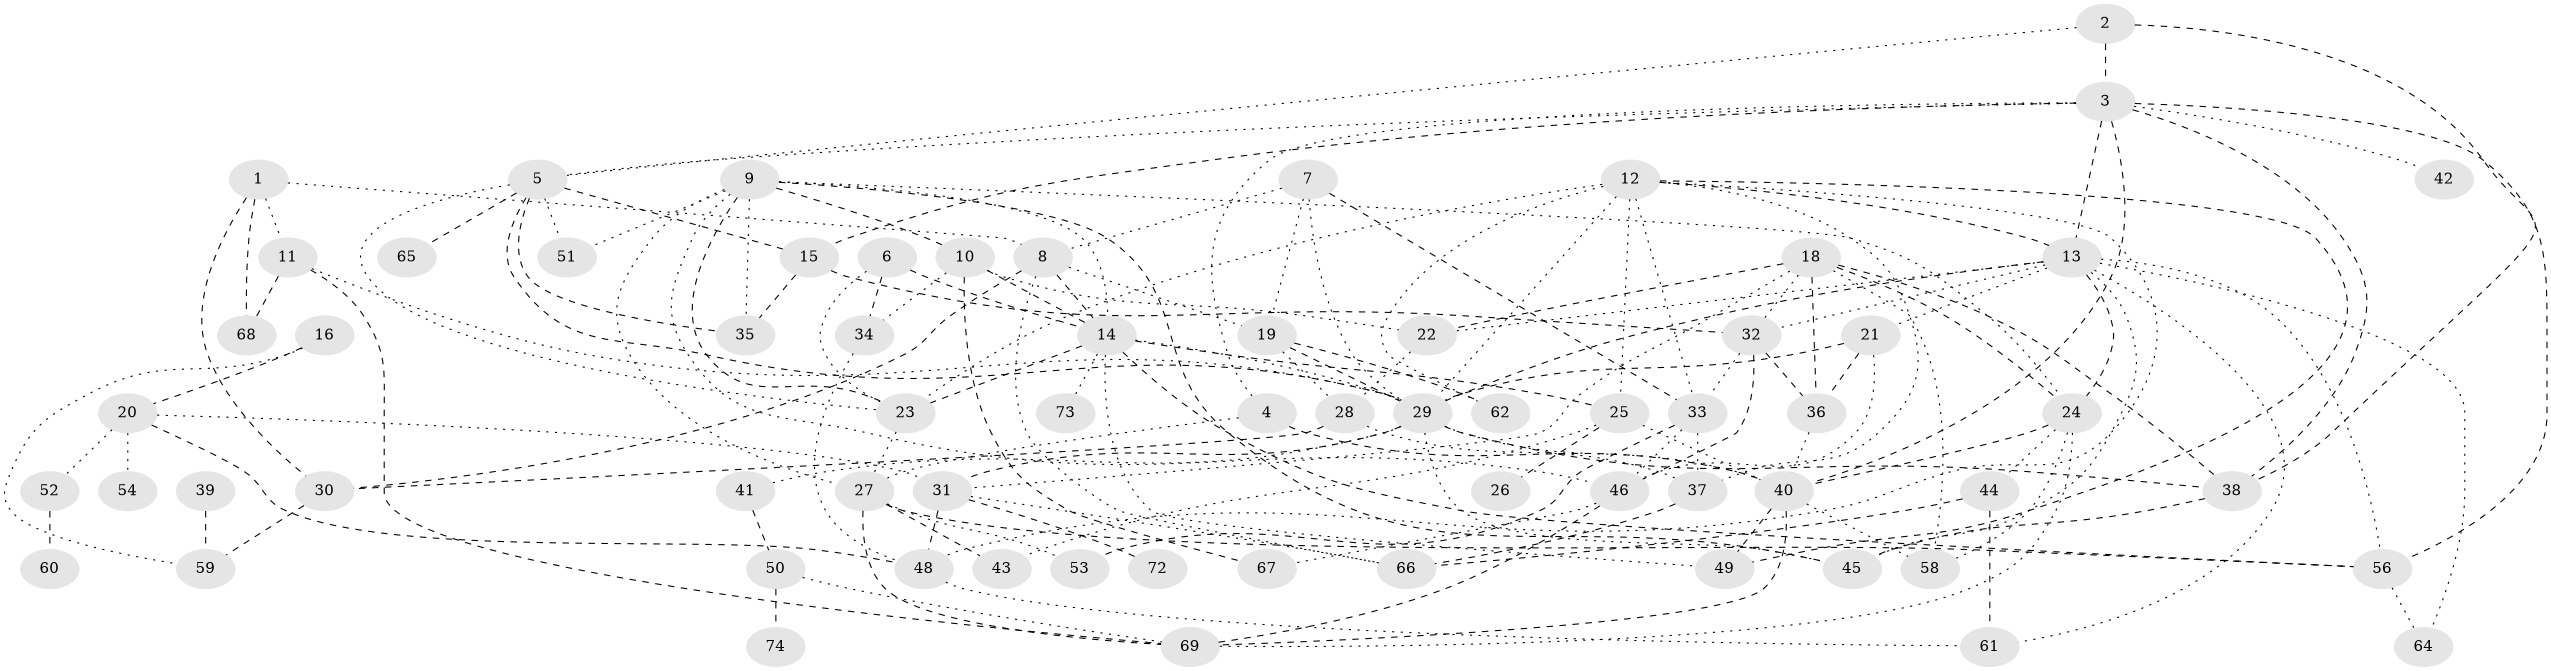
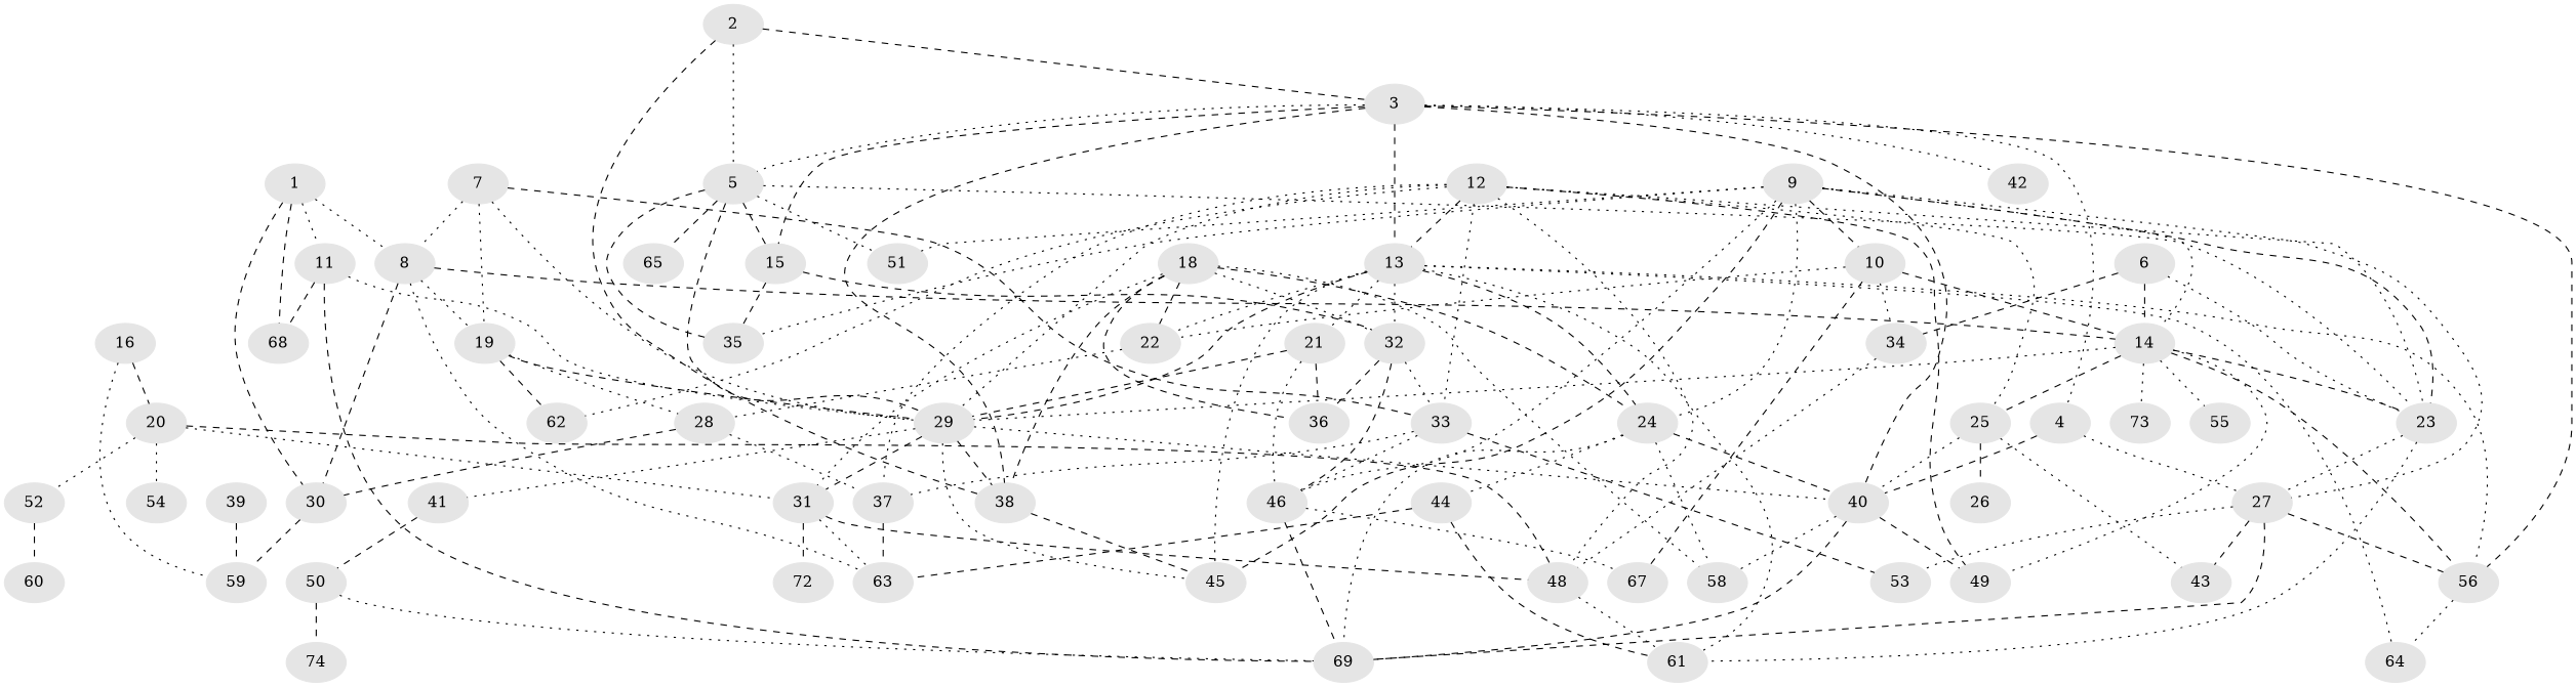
  graph {
    node [color=gray90 style=filled]
    edge [style=dotted weight=1.0]
    1
    8
    11
    30
    68
    14
    19
-   66
+   66 [label=63]
    29
    69
    59
    2
    3
    5
    38
    4
    13
    15
    40
    42
    56
    23
    35
    51
    65
    45
    27
    24
    22
    21
    32
    61
    64
    49
    58
    43
    53
    31
    41
    6
    34
    25
+   55
    73
    48
    7
    33
    62
    28
    46
    37
    9
    10
    67
    44
    12
    26
    36
    16
    20
    52
    54
    18
    72
    60
    50
    39
    74
    1 -- 8
    1 -- 11
    1 -- 30 [style=dashed]
    1 -- 68 [style=dashed]
    8 -- 30 [style=dashed]
    8 -- 14 [style=dashed]
    8 -- 19
    8 -- 66
    11 -- 68 [style=dashed]
    11 -- 29
    11 -- 69 [style=dashed]
    30 -- 59 [style=dashed]
    14 -- 29
    14 -- 56 [style=dashed]
    14 -- 23 [style=dashed]
    14 -- 49
    14 -- 25 [style=dashed]
+   14 -- 55
    14 -- 73
    19 -- 29 [style=dashed]
    19 -- 62 [style=dashed]
    19 -- 28
    29 -- 38 [style=dashed weight=3.0]
    29 -- 40
    29 -- 45
    29 -- 31 [style=dashed]
    29 -- 41
    2 -- 3 [style=dashed]
    2 -- 5
    2 -- 38 [style=dashed]
    3 -- 5
    3 -- 38 [style=dashed]
    3 -- 4
    3 -- 13 [style=dashed]
    3 -- 15 [style=dashed]
    3 -- 40 [style=dashed]
    3 -- 42
    3 -- 56 [style=dashed]
    5 -- 29 [style=dashed]
    5 -- 15 [style=dashed]
    5 -- 23
    5 -- 35 [style=dashed]
    5 -- 51
    5 -- 65 [style=dashed]
    38 -- 45 [style=dashed]
    4 -- 40 [style=dashed]
    4 -- 27
    13 -- 29 [style=dashed]
    13 -- 56
    13 -- 45 [weight=2.0]
    13 -- 24 [style=dashed]
    13 -- 22
    13 -- 21
    13 -- 32 [weight=2.0]
    13 -- 61
    13 -- 64
    15 -- 35 [style=dashed]
    15 -- 32 [style=dashed weight=2.0]
    40 -- 69 [style=dashed]
    40 -- 49 [style=dashed]
    40 -- 58
    56 -- 64
    23 -- 27
+   23 -- 61
    27 -- 69 [style=dashed]
    27 -- 56 [style=dashed]
    27 -- 43 [style=dashed]
    27 -- 53
    24 -- 69
    24 -- 40 [style=dashed]
    24 -- 58
    24 -- 44
    22 -- 28
    21 -- 29 [style=dashed]
    21 -- 46
    21 -- 36 [style=dashed]
    32 -- 33
    32 -- 46 [style=dashed]
    32 -- 36 [style=dashed]
    31 -- 66
    31 -- 48 [style=dashed]
    31 -- 72 [style=dashed]
    41 -- 50 [style=dashed]
    6 -- 14 [style=dashed]
    6 -- 23
    6 -- 34 [style=dashed]
    34 -- 48
    25 -- 40
    25 -- 43
    25 -- 26 [style=dashed]
    48 -- 61
    7 -- 8
    7 -- 19
    7 -- 29
    7 -- 33 [style=dashed]
    33 -- 53 [style=dashed]
    33 -- 46
    33 -- 37
    28 -- 30 [style=dashed]
    28 -- 37
    46 -- 69 [style=dashed]
    46 -- 67
    37 -- 66 [style=dashed]
    9 -- 14
    9 -- 23 [style=dashed]
    9 -- 35
    9 -- 51
    9 -- 45 [style=dashed]
    9 -- 27
    9 -- 24
    9 -- 46
    9 -- 10 [style=dashed]
    10 -- 14 [style=dashed weight=2.0]
    10 -- 22
    10 -- 34
    10 -- 67 [style=dashed]
    44 -- 66 [style=dashed]
    44 -- 61 [style=dashed]
    12 -- 29 [weight=2.0]
    12 -- 13 [style=dashed]
    12 -- 23
    12 -- 49 [style=dashed]
    12 -- 25
    12 -- 48
    12 -- 33
    12 -- 62
    12 -- 37
-   36 -- 40
    16 -- 59
    16 -- 20 [style=dashed]
    20 -- 31
    20 -- 48 [style=dashed]
    20 -- 52
    20 -- 54
    52 -- 60 [style=dashed]
    18 -- 38 [style=dashed]
    18 -- 24 [style=dashed]
    18 -- 22 [style=dashed]
    18 -- 32
    18 -- 58
    18 -- 31
    18 -- 36 [style=dashed]
    50 -- 69
    50 -- 74 [style=dashed]
    39 -- 59 [style=dashed]
  }
